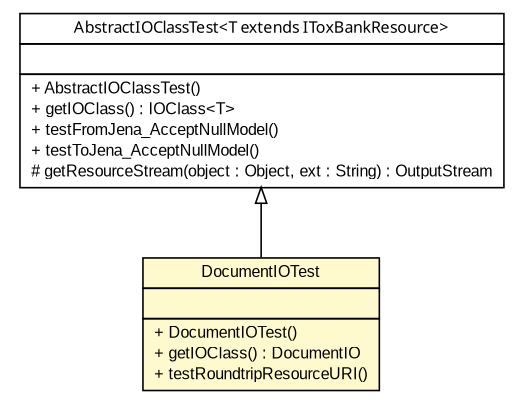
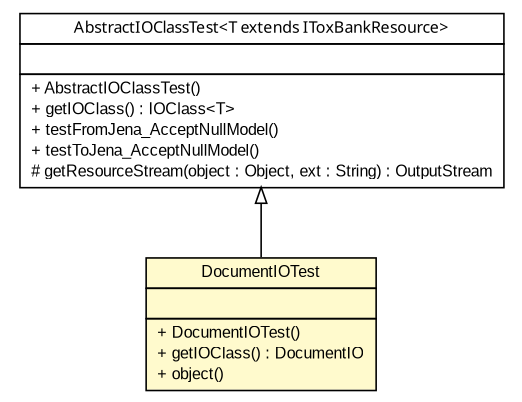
  digraph {
    node [fontcolor=black fontname=arial fontsize=10.0 shape=plaintext]
-   n1 [label=<<table border="0" cellborder="1" cellspacing="0" cellpadding="2" port="p" bgcolor="lemonChiffon" href="./DocumentIOTest.html"> 		<tr><td><table border="0" cellspacing="0" cellpadding="1"> 			<tr><td> DocumentIOTest </td></tr> 		</table></td></tr> 		<tr><td><table border="0" cellspacing="0" cellpadding="1"> 			<tr><td align="left">  </td></tr> 		</table></td></tr> 		<tr><td><table border="0" cellspacing="0" cellpadding="1"> 			<tr><td align="left"> + DocumentIOTest() </td></tr> 			<tr><td align="left"> + getIOClass() : DocumentIO </td></tr> 			<tr><td align="left"> + testRoundtripResourceURI() </td></tr> 		</table></td></tr> 		</table>>]
+   n1 [label=<<table border="0" cellborder="1" cellspacing="0" cellpadding="2" port="p" bgcolor="lemonChiffon" href="./DocumentIOTest.html"> 		<tr><td><table border="0" cellspacing="0" cellpadding="1"> 			<tr><td> DocumentIOTest </td></tr> 		</table></td></tr> 		<tr><td><table border="0" cellspacing="0" cellpadding="1"> 			<tr><td align="left">  </td></tr> 		</table></td></tr> 		<tr><td><table border="0" cellspacing="0" cellpadding="1"> 			<tr><td align="left"> + DocumentIOTest() </td></tr> 			<tr><td align="left"> + getIOClass() : DocumentIO </td></tr> 			<tr><td align="left"> + object() </td></tr> 		</table></td></tr> 		</table>>]
    n2 [label=<<table border="0" cellborder="1" cellspacing="0" cellpadding="2" port="p" href="./AbstractIOClassTest.html"> 		<tr><td><table border="0" cellspacing="0" cellpadding="1"> 			<tr><td><font face="ariali"> AbstractIOClassTest&lt;T extends IToxBankResource&gt; </font></td></tr> 		</table></td></tr> 		<tr><td><table border="0" cellspacing="0" cellpadding="1"> 			<tr><td align="left">  </td></tr> 		</table></td></tr> 		<tr><td><table border="0" cellspacing="0" cellpadding="1"> 			<tr><td align="left"> + AbstractIOClassTest() </td></tr> 			<tr><td align="left"> + getIOClass() : IOClass&lt;T&gt; </td></tr> 			<tr><td align="left"> + testFromJena_AcceptNullModel() </td></tr> 			<tr><td align="left"> + testToJena_AcceptNullModel() </td></tr> 			<tr><td align="left"> # getResourceStream(object : Object, ext : String) : OutputStream </td></tr> 		</table></td></tr> 		</table>>]
    n2 -> n1 [arrowtail=empty dir=back fontname=arial fontsize=10 headport=p labelfontname=arial labelfontsize=10 tailport=p]
  }
